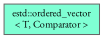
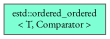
  digraph {
    rankdir=LR
    fontname="EB Garamond"
-   n1 [color=grey40 fillcolor=aquamarine fontname="EB Garamond" fontsize=10 height=0.2 label="estd::ordered_vector\l\< T, Comparator \>" shape=box style=filled width=0.4]
+   n1 [color=grey40 fillcolor=aquamarine fontname="EB Garamond" fontsize=10 height=0.2 label="estd::ordered_ordered\l\< T, Comparator \>" shape=box style=filled width=0.4]
  }
